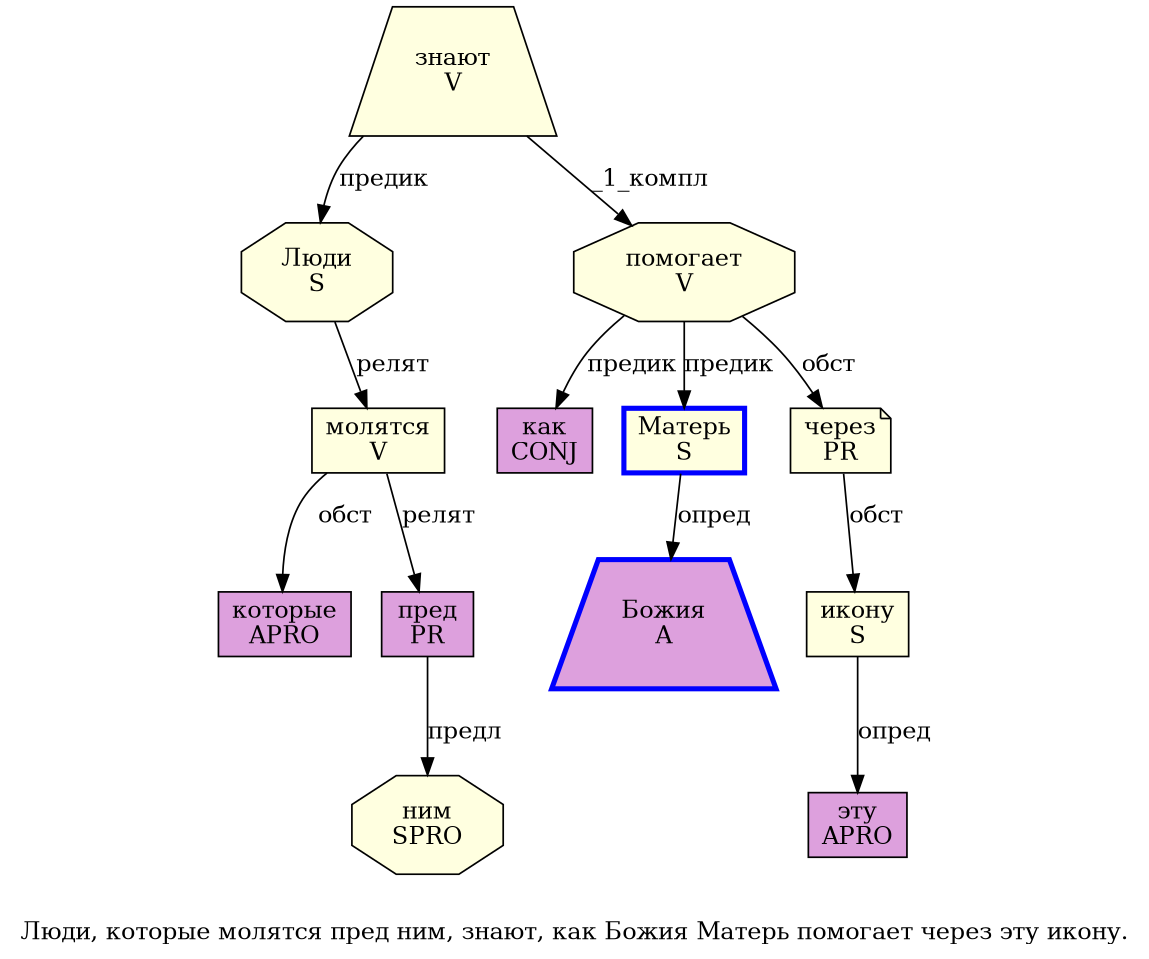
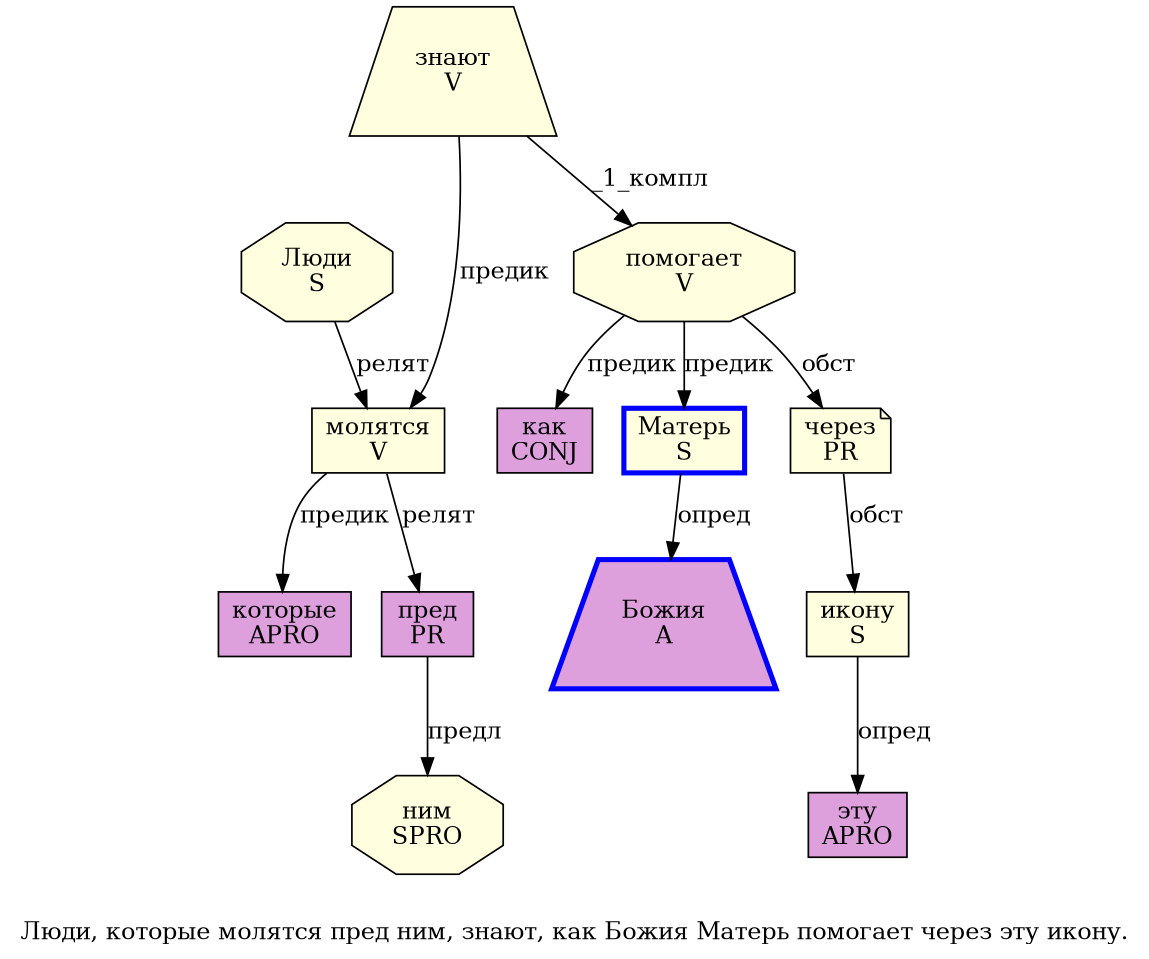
  digraph {
    label="Люди, которые молятся пред ним, знают, как Божия Матерь помогает через эту икону."
    node [fillcolor=lightyellow penwidth=1 shape=box style=filled]
    n1 [label="Люди\nS" shape=octagon]
    n2 [label="молятся\nV"]
    n3 [fillcolor=plum label="которые\nAPRO"]
    n4 [fillcolor=plum label="пред\nPR"]
    n5 [label="ним\nSPRO" shape=octagon]
    n6 [label="знают\nV" shape=trapezium]
    n7 [label="помогает\nV" shape=octagon]
    n8 [fillcolor=plum label="как\nCONJ"]
    n9 [color=blue label="Матерь\nS" penwidth=3]
    n10 [label="через\nPR" shape=note]
    n11 [color=blue fillcolor=plum label="Божия\nA" penwidth=3 shape=trapezium]
    n12 [label="икону\nS"]
    n13 [fillcolor=plum label="эту\nAPRO"]
    n1 -> n2 [label="релят"]
-   n2 -> n3 [label="обст"]
+   n2 -> n3 [label="предик"]
    n2 -> n4 [label="релят"]
    n4 -> n5 [label="предл"]
-   n6 -> n1 [label="предик"]
+   n6 -> n2 [label="предик"]
    n6 -> n7 [label="_1_компл"]
    n7 -> n8 [label="предик"]
    n7 -> n9 [label="предик"]
    n7 -> n10 [label="обст"]
    n9 -> n11 [label="опред"]
    n10 -> n12 [label="обст"]
    n12 -> n13 [label="опред"]
  }
